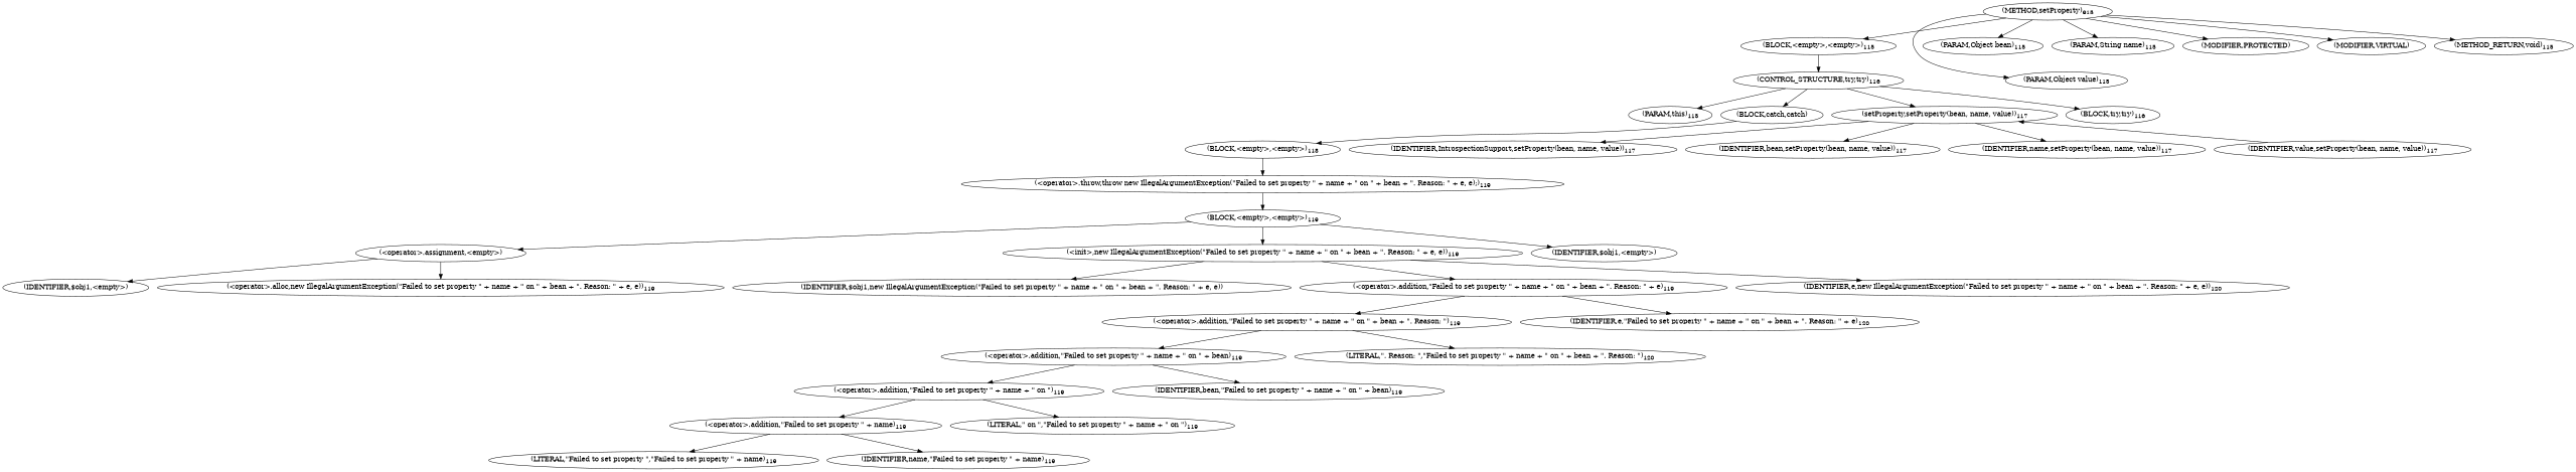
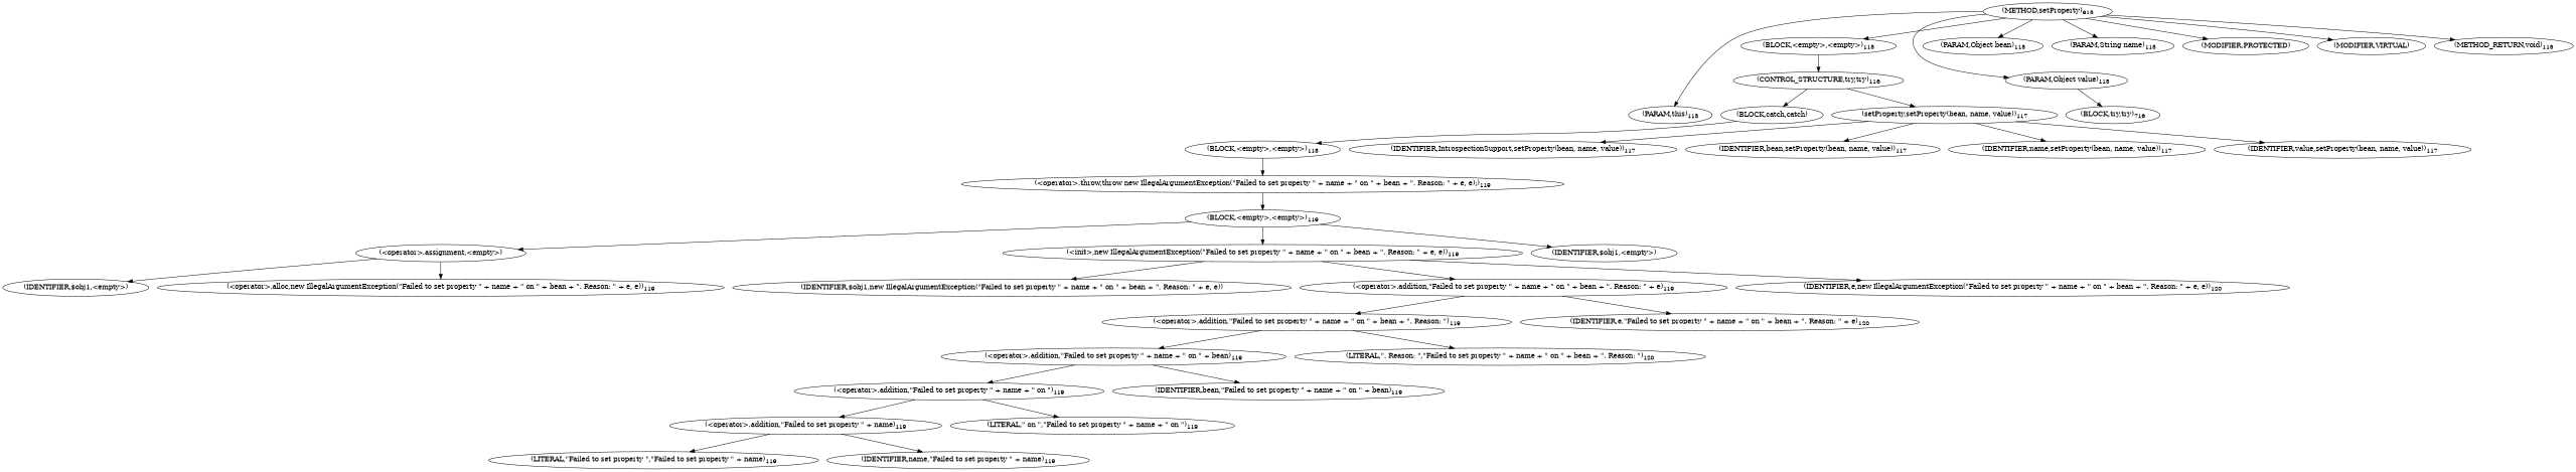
  digraph {
    n1 [label=<(METHOD,setProperty)<SUB>915</SUB>>]
    n2 [label=<(PARAM,this)<SUB>115</SUB>>]
    n3 [label=<(PARAM,Object bean)<SUB>115</SUB>>]
    n4 [label=<(PARAM,String name)<SUB>115</SUB>>]
    n5 [label=<(PARAM,Object value)<SUB>115</SUB>>]
    n6 [label=<(BLOCK,&lt;empty&gt;,&lt;empty&gt;)<SUB>115</SUB>>]
    n7 [label=<(MODIFIER,PROTECTED)>]
    n8 [label=<(MODIFIER,VIRTUAL)>]
    n9 [label=<(METHOD_RETURN,void)<SUB>115</SUB>>]
    n10 [label=<(CONTROL_STRUCTURE,try,try)<SUB>116</SUB>>]
-   n11 [label=<(BLOCK,try,try)<SUB>116</SUB>>]
+   n11 [label=<(BLOCK,try,try)<SUB>716</SUB>>]
    n12 [label=<(BLOCK,catch,catch)>]
    n13 [label=<(setProperty,setProperty(bean, name, value))<SUB>117</SUB>>]
    n14 [label=<(BLOCK,&lt;empty&gt;,&lt;empty&gt;)<SUB>118</SUB>>]
    n15 [label=<(IDENTIFIER,IntrospectionSupport,setProperty(bean, name, value))<SUB>117</SUB>>]
    n16 [label=<(IDENTIFIER,bean,setProperty(bean, name, value))<SUB>117</SUB>>]
    n17 [label=<(IDENTIFIER,name,setProperty(bean, name, value))<SUB>117</SUB>>]
    n18 [label=<(IDENTIFIER,value,setProperty(bean, name, value))<SUB>117</SUB>>]
    n19 [label=<(&lt;operator&gt;.throw,throw new IllegalArgumentException(&quot;Failed to set property &quot; + name + &quot; on &quot; + bean + &quot;. Reason: &quot; + e, e);)<SUB>119</SUB>>]
    n20 [label=<(BLOCK,&lt;empty&gt;,&lt;empty&gt;)<SUB>119</SUB>>]
    n21 [label=<(&lt;operator&gt;.assignment,&lt;empty&gt;)>]
    n22 [label=<(&lt;init&gt;,new IllegalArgumentException(&quot;Failed to set property &quot; + name + &quot; on &quot; + bean + &quot;. Reason: &quot; + e, e))<SUB>119</SUB>>]
    n23 [label=<(IDENTIFIER,$obj1,&lt;empty&gt;)>]
    n24 [label=<(IDENTIFIER,$obj1,&lt;empty&gt;)>]
    n25 [label=<(&lt;operator&gt;.alloc,new IllegalArgumentException(&quot;Failed to set property &quot; + name + &quot; on &quot; + bean + &quot;. Reason: &quot; + e, e))<SUB>119</SUB>>]
    n26 [label=<(IDENTIFIER,$obj1,new IllegalArgumentException(&quot;Failed to set property &quot; + name + &quot; on &quot; + bean + &quot;. Reason: &quot; + e, e))>]
    n27 [label=<(&lt;operator&gt;.addition,&quot;Failed to set property &quot; + name + &quot; on &quot; + bean + &quot;. Reason: &quot; + e)<SUB>119</SUB>>]
    n28 [label=<(IDENTIFIER,e,new IllegalArgumentException(&quot;Failed to set property &quot; + name + &quot; on &quot; + bean + &quot;. Reason: &quot; + e, e))<SUB>120</SUB>>]
    n29 [label=<(&lt;operator&gt;.addition,&quot;Failed to set property &quot; + name + &quot; on &quot; + bean + &quot;. Reason: &quot;)<SUB>119</SUB>>]
    n30 [label=<(IDENTIFIER,e,&quot;Failed to set property &quot; + name + &quot; on &quot; + bean + &quot;. Reason: &quot; + e)<SUB>120</SUB>>]
    n31 [label=<(&lt;operator&gt;.addition,&quot;Failed to set property &quot; + name + &quot; on &quot; + bean)<SUB>119</SUB>>]
    n32 [label=<(LITERAL,&quot;. Reason: &quot;,&quot;Failed to set property &quot; + name + &quot; on &quot; + bean + &quot;. Reason: &quot;)<SUB>120</SUB>>]
    n33 [label=<(&lt;operator&gt;.addition,&quot;Failed to set property &quot; + name + &quot; on &quot;)<SUB>119</SUB>>]
    n34 [label=<(IDENTIFIER,bean,&quot;Failed to set property &quot; + name + &quot; on &quot; + bean)<SUB>119</SUB>>]
    n35 [label=<(&lt;operator&gt;.addition,&quot;Failed to set property &quot; + name)<SUB>119</SUB>>]
    n36 [label=<(LITERAL,&quot; on &quot;,&quot;Failed to set property &quot; + name + &quot; on &quot;)<SUB>119</SUB>>]
    n37 [label=<(LITERAL,&quot;Failed to set property &quot;,&quot;Failed to set property &quot; + name)<SUB>119</SUB>>]
    n38 [label=<(IDENTIFIER,name,&quot;Failed to set property &quot; + name)<SUB>119</SUB>>]
-   n10 -> n2
+   n1 -> n2
    n1 -> n3
    n1 -> n4
    n1 -> n5
    n1 -> n6
    n1 -> n7
    n1 -> n8
    n1 -> n9
    n6 -> n10
-   n10 -> n11
+   n5 -> n11
    n10 -> n12
    n10 -> n13
    n12 -> n14
    n13 -> n15
    n13 -> n16
    n13 -> n17
-   n18 -> n13
+   n13 -> n18
    n14 -> n19
    n19 -> n20
    n20 -> n21
    n20 -> n22
    n20 -> n23
    n21 -> n24
    n21 -> n25
    n22 -> n26
    n22 -> n27
    n22 -> n28
    n27 -> n29
    n27 -> n30
    n29 -> n31
    n29 -> n32
    n31 -> n33
    n31 -> n34
    n33 -> n35
    n33 -> n36
    n35 -> n37
    n35 -> n38
  }
